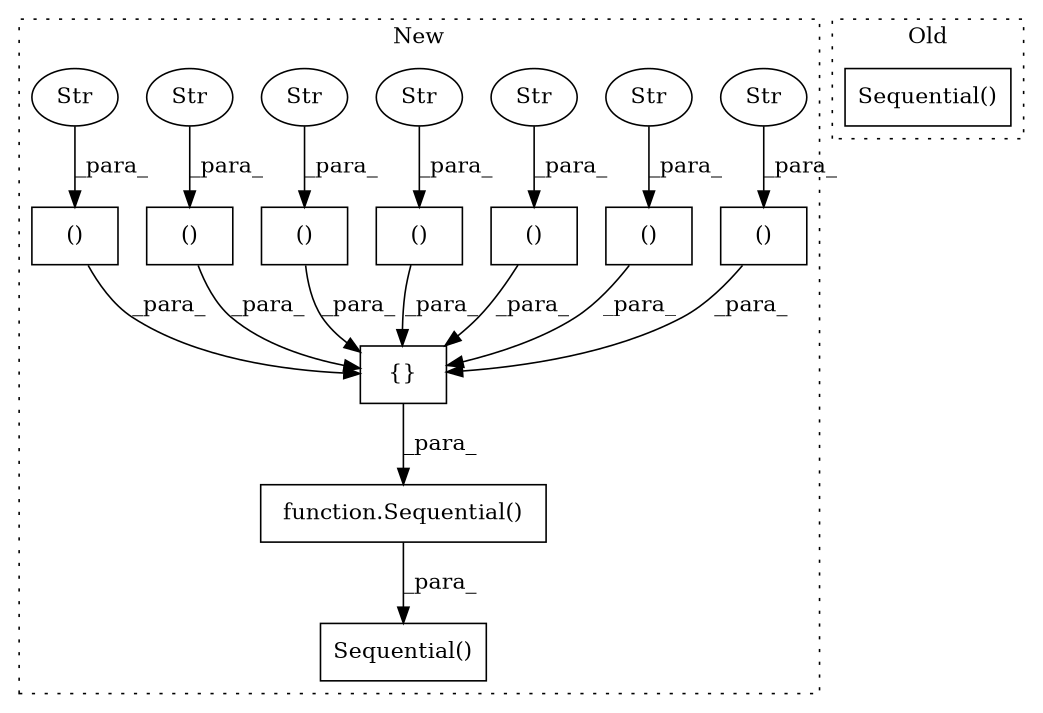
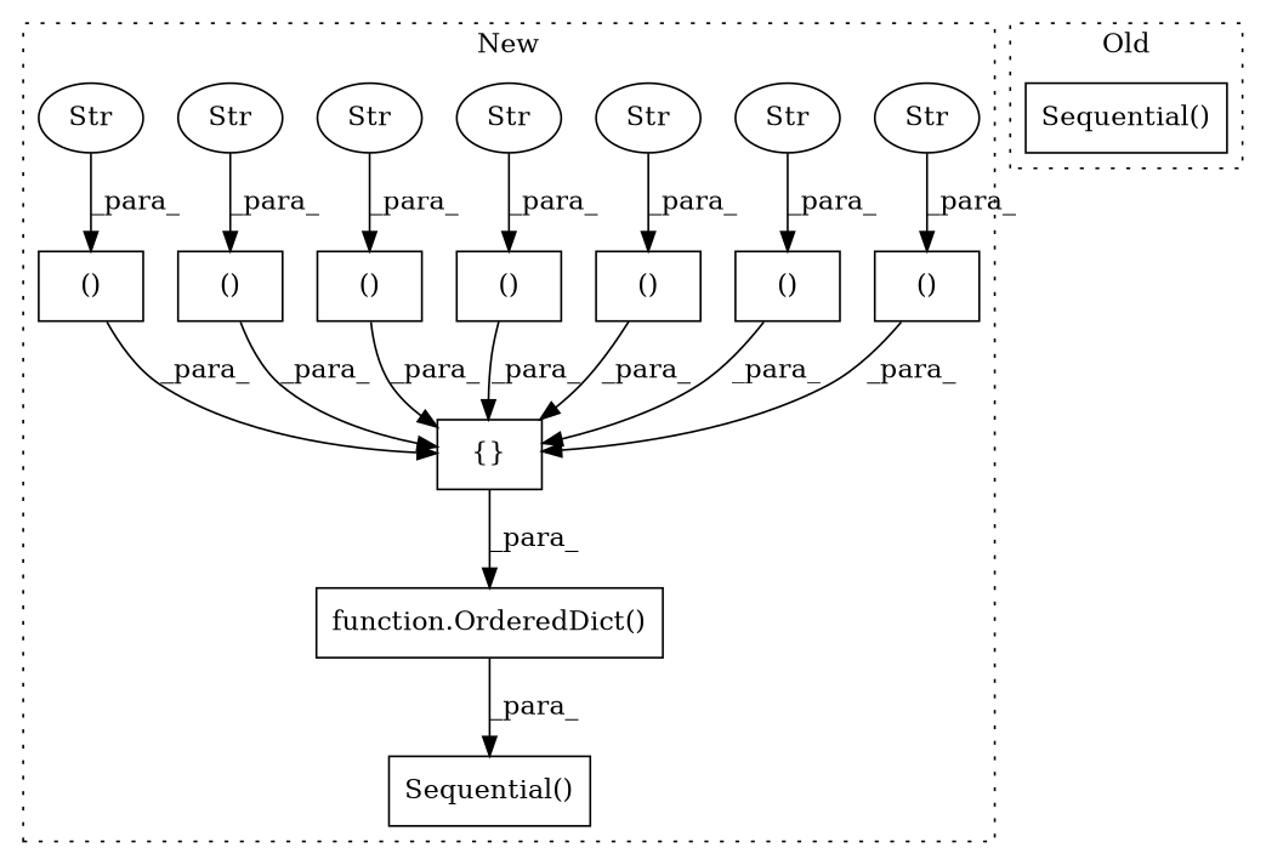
  digraph {
    node [a=54 l=14 shape=box]
-   n1 [a=75 l="12,1" label="function.Sequential()" s="2637,3375"]
+   n1 [a=75 l="12,1" label="function.OrderedDict()" s="2637,3375"]
    n2 [a=75 l="14,1" label="Sequential()" s="2623,3376"]
    n3 [a=59 l="14,0" label="{}" s="2649,3364"]
    n4 [l=82 label="()" s=2679]
    n5 [a=66 l=15 label=Str s=2664 shape=ellipse]
    n6 [l=23 label="()" s=3145]
    n7 [a=66 label=Str s=3131 shape=ellipse]
    n8 [label="()" s=3254]
    n9 [a=66 label=Str s=3240 shape=ellipse]
    n10 [l=71 label="()" s=2978]
    n11 [a=66 l=9 label=Str s=2969 shape=ellipse]
    n12 [l=71 label="()" s=2786]
    n13 [a=66 l=9 label=Str s=2777 shape=ellipse]
    n14 [l=61 label="()" s=3302]
    n15 [a=66 l=18 label=Str s=3284 shape=ellipse]
    n16 [l=71 label="()" s=2882]
    n17 [a=66 l=9 label=Str s=2873 shape=ellipse]
    n18 [a=75 l="27,11" label="Sequential()" s="2385,2768"]
    subgraph cluster_1 {
      label=New
      style=dotted
      n1
      n2
      n3
      n4
      n5
      n6
      n7
      n8
      n9
      n10
      n11
      n12
      n13
      n14
      n15
      n16
      n17
    }
    subgraph cluster_2 {
      label=Old
      style=dotted
      n18
    }
    n1 -> n2 [label=_para_]
    n3 -> n1 [label=_para_]
    n4 -> n3 [label=_para_]
    n5 -> n4 [label=_para_]
    n6 -> n3 [label=_para_]
    n7 -> n6 [label=_para_]
    n8 -> n3 [label=_para_]
    n9 -> n8 [label=_para_]
    n10 -> n3 [label=_para_]
    n11 -> n10 [label=_para_]
    n12 -> n3 [label=_para_]
    n13 -> n12 [label=_para_]
    n14 -> n3 [label=_para_]
    n15 -> n14 [label=_para_]
    n16 -> n3 [label=_para_]
    n17 -> n16 [label=_para_]
  }
